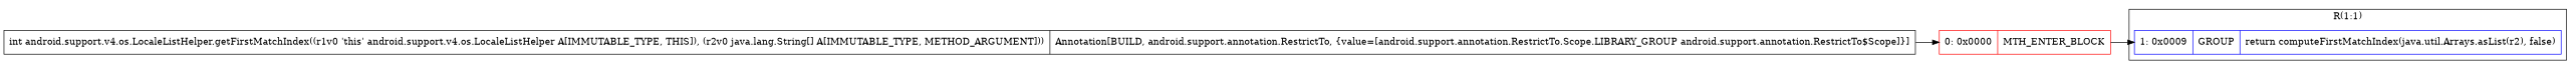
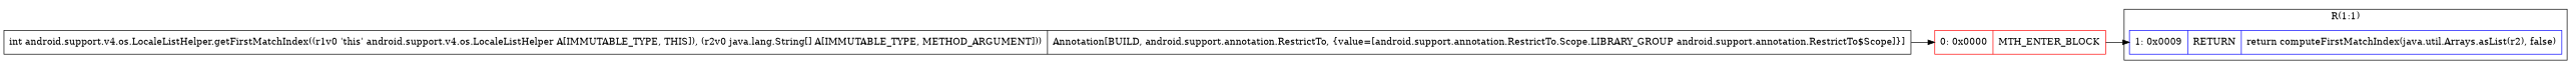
  digraph {
    rankdir=LR
    node [shape=record]
-   n1 [color=blue label="{1\:\ 0x0009|GROUP\l|return computeFirstMatchIndex(java.util.Arrays.asList(r2), false)\l}"]
+   n1 [color=blue label="{1\:\ 0x0009|RETURN\l|return computeFirstMatchIndex(java.util.Arrays.asList(r2), false)\l}"]
    n2 [color=red label="{0\:\ 0x0000|MTH_ENTER_BLOCK\l}"]
    n3 [label="{int android.support.v4.os.LocaleListHelper.getFirstMatchIndex((r1v0 'this' android.support.v4.os.LocaleListHelper A[IMMUTABLE_TYPE, THIS]), (r2v0 java.lang.String[] A[IMMUTABLE_TYPE, METHOD_ARGUMENT]))  | Annotation[BUILD, android.support.annotation.RestrictTo, \{value=[android.support.annotation.RestrictTo.Scope.LIBRARY_GROUP android.support.annotation.RestrictTo$Scope]\}]\l}"]
    subgraph cluster_1 {
      label="R(1:1)"
      n1
    }
    n2 -> n1
    n3 -> n2
  }
